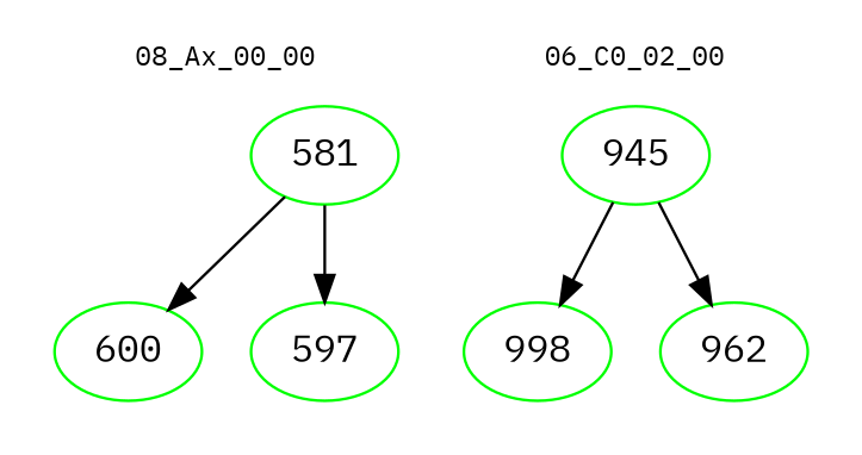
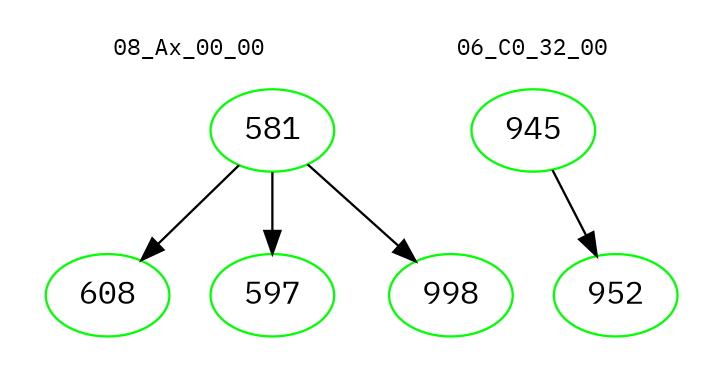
  digraph {
    fontname="IBM Plex Mono"
    node [color=green fontname="IBM Plex Mono"]
    edge [color=black fontname="IBM Plex Mono"]
    n1 [label=581]
-   n2 [label=600]
+   n2 [label=608]
    n3 [label=597]
    n4 [label=945]
    n5 [label=998]
-   n6 [label=962]
+   n6 [label=952]
    subgraph cluster_1 {
      color=white
      fontsize=10
      label="08_Ax_00_00"
      n1
      n2
      n3
    }
    subgraph cluster_2 {
      color=white
      fontsize=10
-     label="06_C0_02_00"
+     label="06_C0_32_00"
      n4
      n5
      n6
    }
    n1 -> n2
    n1 -> n3
-   n4 -> n5
+   n1 -> n5
    n4 -> n6
  }
